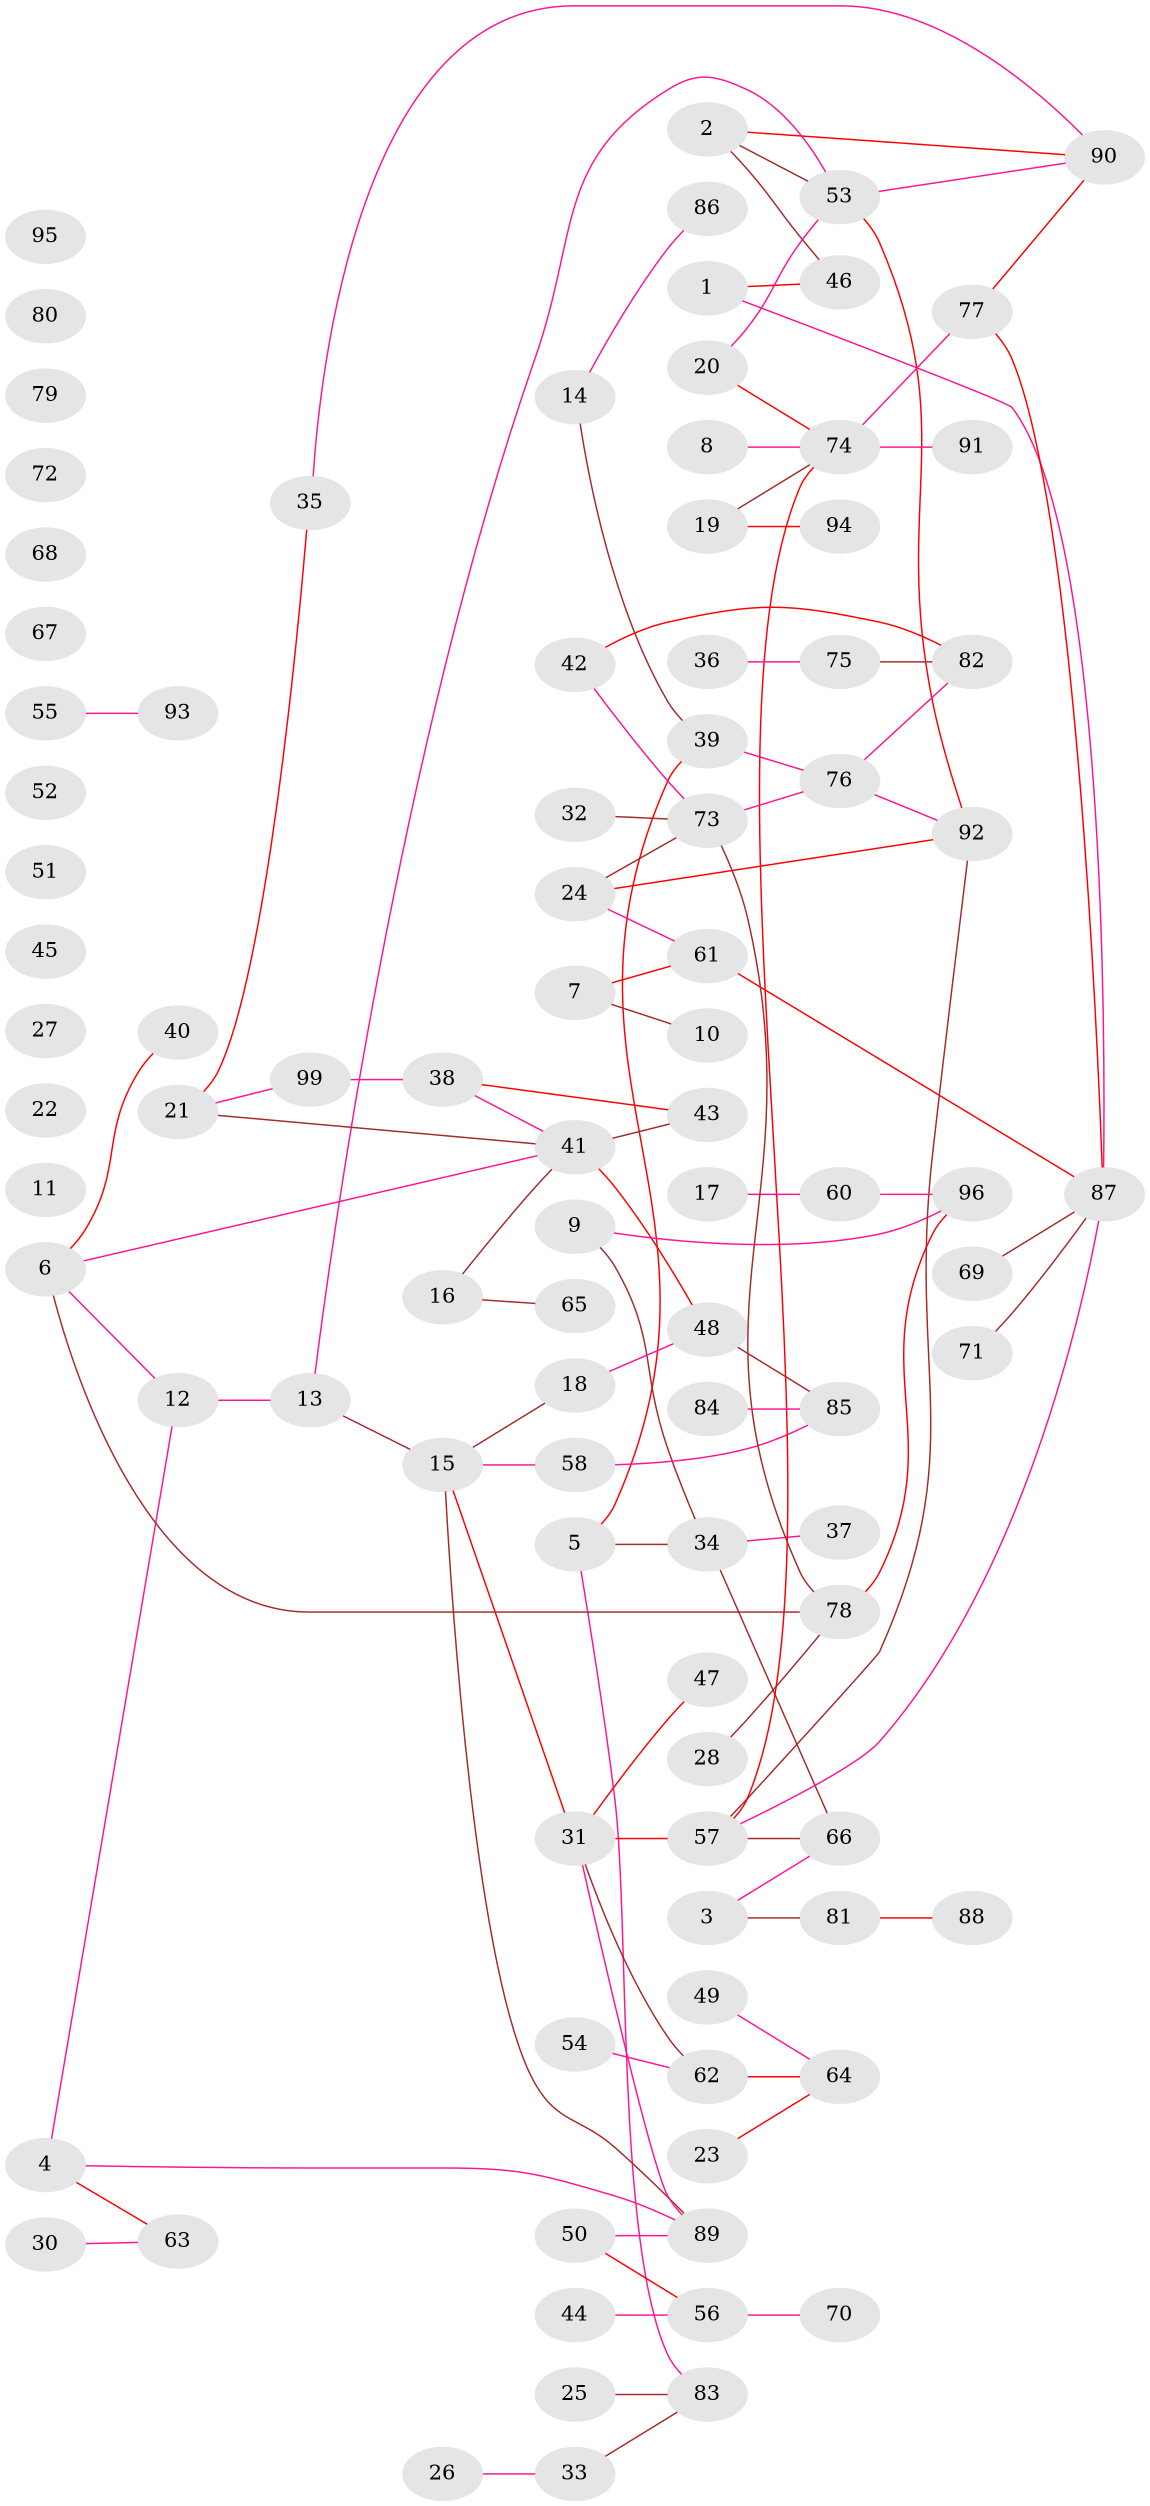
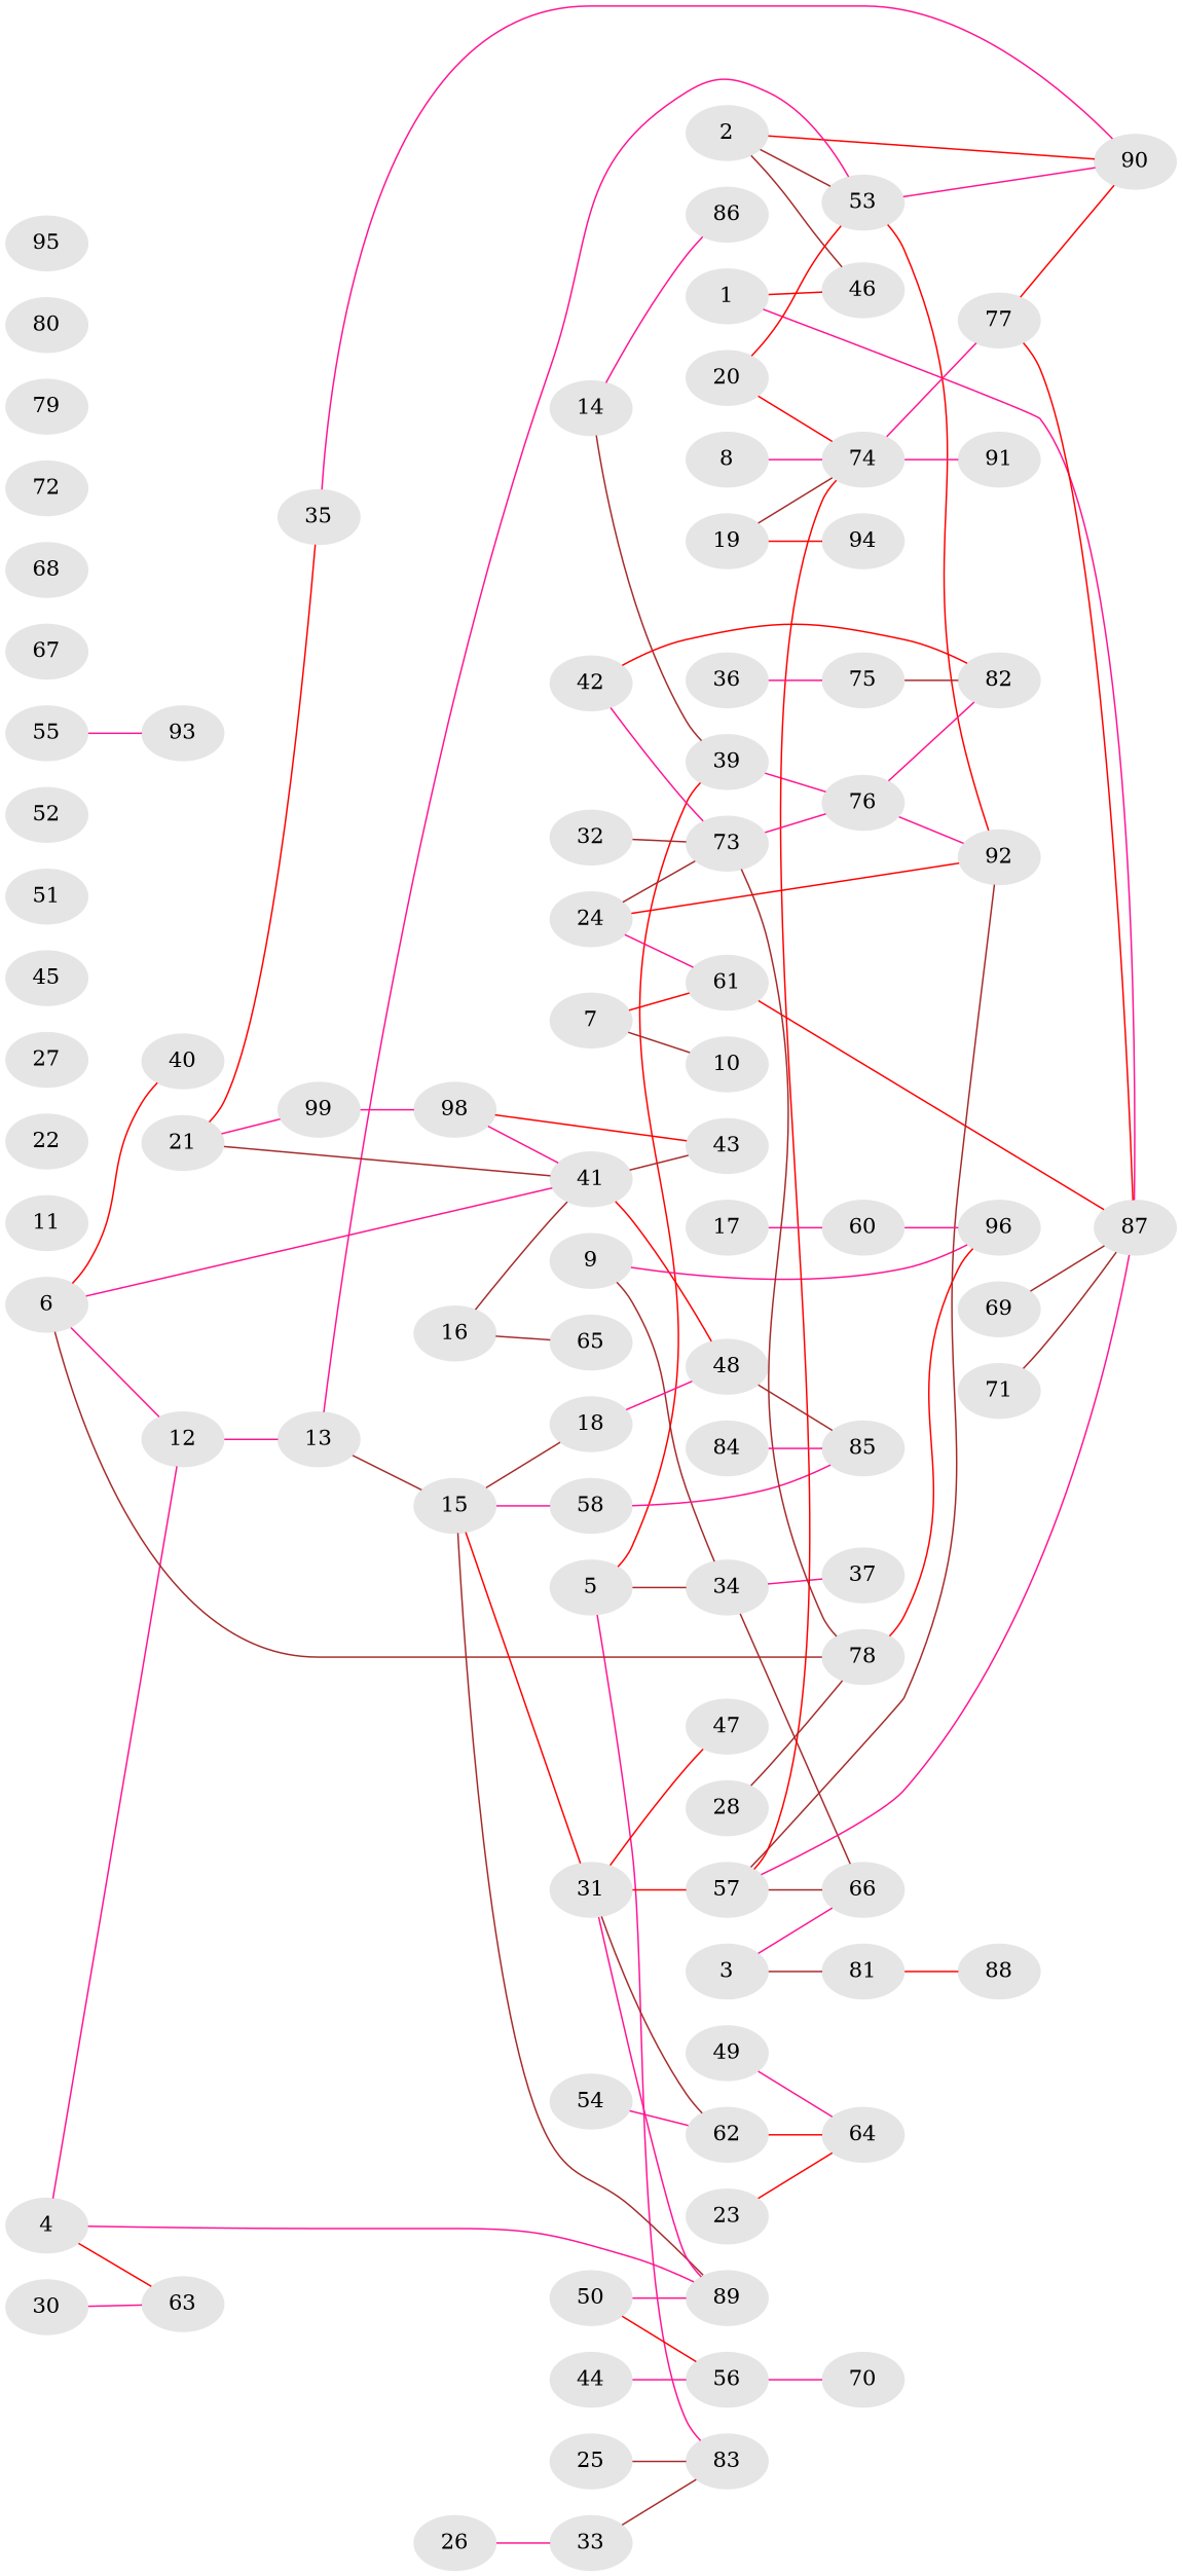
  graph {
    rankdir=LR
    node [color=gray90 style=filled]
    edge [color=deeppink]
    1
    46
    87
    3
    66
    81
    2
    53
    90
    92
    88
    4
    12
    63
    89
    13
    5
    34
    39
    83
    37
    76
    6
    40
    41
    78
    48
    43
    96
    7
    10
    61
    8
    74
    77
    91
    9
    11
    15
    18
    31
    58
    14
    86
    47
    57
    62
    85
    16
    65
    17
    60
    19
    94
    20
    21
    n57 [label=99]
    35
-   38
+   38 [label=98]
    22
    23
    64
    24
    73
    25
    26
    33
    27
    28
    30
    32
    36
    75
    82
    42
    44
    56
    70
    45
    49
    50
    51
    52
    54
    55
    93
    67
    68
    69
    71
    72
    79
    80
    84
    95
    1 -- 46 [color=red]
    1 -- 87
    3 -- 66
    3 -- 81 [color=brown]
    81 -- 88 [color=red]
    2 -- 46 [color=brown]
    2 -- 53 [color=brown]
    2 -- 90 [color=red]
    53 -- 90
    53 -- 92 [color=red]
    4 -- 12
    4 -- 63 [color=red]
    4 -- 89
    12 -- 13
    13 -- 53
    13 -- 15 [color=brown]
    5 -- 34 [color=brown]
    5 -- 39 [color=red]
    5 -- 83
    34 -- 66 [color=brown]
    34 -- 37
    39 -- 76
    76 -- 92
    76 -- 82
    6 -- 12
    6 -- 40 [color=red]
    6 -- 41
    6 -- 78 [color=brown]
    41 -- 48 [color=red]
    41 -- 43 [color=brown]
    78 -- 96 [color=red]
    48 -- 85 [color=brown]
    7 -- 10 [color=brown]
    7 -- 61 [color=red]
    61 -- 87 [color=red]
    8 -- 74
    74 -- 77
    74 -- 91
    77 -- 87 [color=red]
    77 -- 90 [color=red]
    9 -- 34 [color=brown]
    9 -- 96
    15 -- 89 [color=brown]
    15 -- 18 [color=brown]
    15 -- 31 [color=red]
    15 -- 58
    18 -- 48
    31 -- 89
    31 -- 47 [color=red]
    31 -- 57 [color=red]
    31 -- 62 [color=brown]
    58 -- 85
    14 -- 39 [color=brown]
    14 -- 86
    57 -- 87
    57 -- 66 [color=brown]
    57 -- 92 [color=brown]
    57 -- 74 [color=red]
    62 -- 64 [color=red]
    16 -- 41 [color=brown]
    16 -- 65 [color=brown]
    17 -- 60
    60 -- 96
    19 -- 74 [color=brown]
    19 -- 94 [color=red]
-   20 -- 53
+   20 -- 53 [color=red]
    20 -- 74 [color=red]
    21 -- 41 [color=brown]
    21 -- n57
    21 -- 35 [color=red]
    n57 -- 38
    35 -- 90
    38 -- 41
    38 -- 43 [color=red]
    23 -- 64 [color=red]
    24 -- 92 [color=red]
    24 -- 61
    24 -- 73 [color=brown]
    73 -- 76
    73 -- 78 [color=brown]
    25 -- 83 [color=brown]
    26 -- 33
    33 -- 83 [color=brown]
    28 -- 78 [color=brown]
    30 -- 63
    32 -- 73 [color=brown]
    36 -- 75
    75 -- 82 [color=brown]
    42 -- 73
    42 -- 82 [color=red]
    44 -- 56
    56 -- 70
    49 -- 64
    50 -- 89
    50 -- 56 [color=red]
    54 -- 62
    55 -- 93
    69 -- 87 [color=brown]
    71 -- 87 [color=brown]
    84 -- 85
  }
